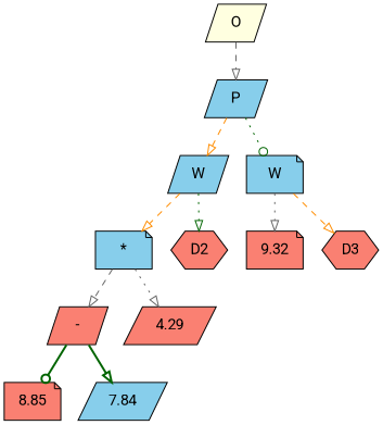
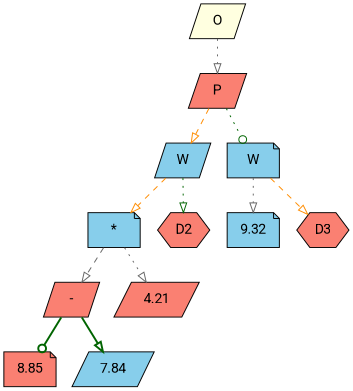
  digraph {
    fontname=Roboto
    node [fillcolor=salmon fontname=Roboto shape=parallelogram style=filled]
    edge [arrowhead=onormal color=gray40 fontname=Roboto style=dashed]
    n1 [fillcolor=lightyellow label=O]
-   n2 [fillcolor=skyblue label=P]
+   n2 [label=P]
    n3 [fillcolor=skyblue label=W]
    n4 [fillcolor=skyblue label=W shape=note]
    n5 [fillcolor=skyblue label="*" shape=note]
    n6 [label=D2 shape=hexagon]
-   n7 [label=9.32 shape=note]
+   n7 [fillcolor=skyblue label=9.32 shape=note]
    n8 [label=D3 shape=hexagon]
    n9 [label="-"]
-   n10 [label=4.29]
+   n10 [label=4.21]
    n11 [label=8.85 shape=note]
    n12 [fillcolor=skyblue label=7.84]
-   n1 -> n2
+   n1 -> n2 [style=dotted]
    n2 -> n3 [color=darkorange]
    n2 -> n4 [arrowhead=odot color=darkgreen style=dotted]
    n3 -> n5 [color=darkorange]
    n3 -> n6 [color=darkgreen style=dotted]
    n4 -> n7 [style=dotted]
    n4 -> n8 [color=darkorange]
    n5 -> n9
    n5 -> n10 [style=dotted]
    n9 -> n11 [arrowhead=odot color=darkgreen style=bold]
    n9 -> n12 [color=darkgreen style=bold]
  }
